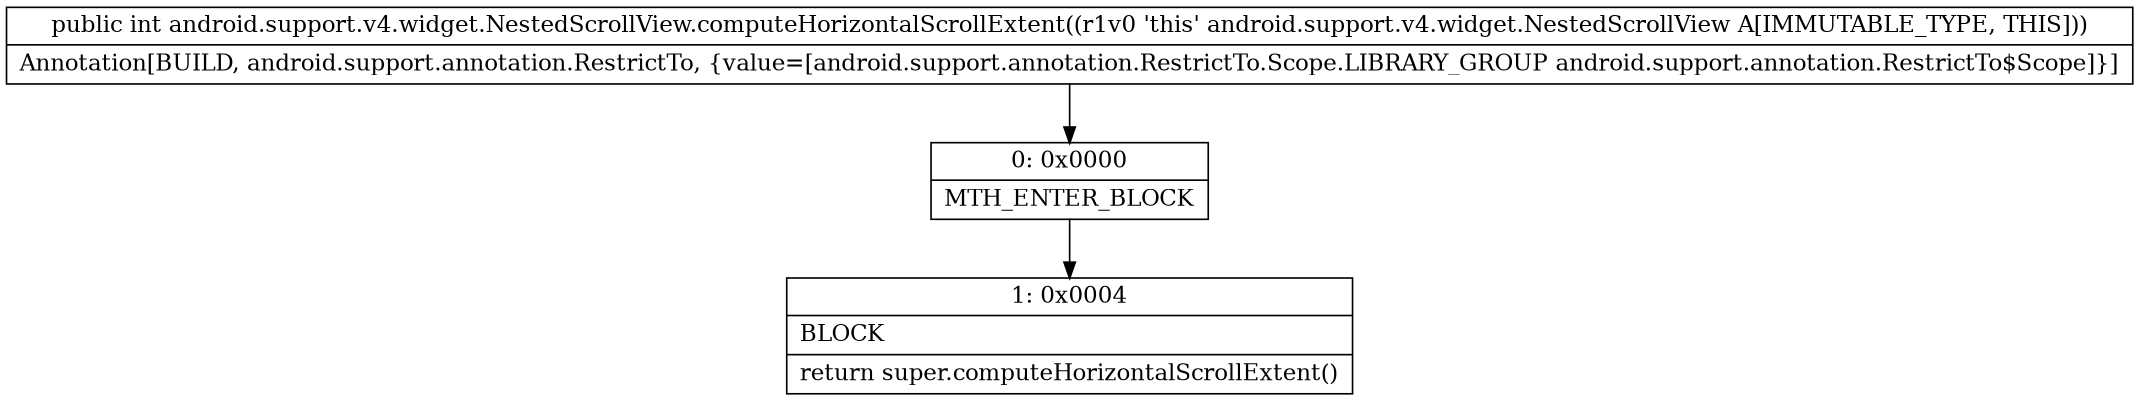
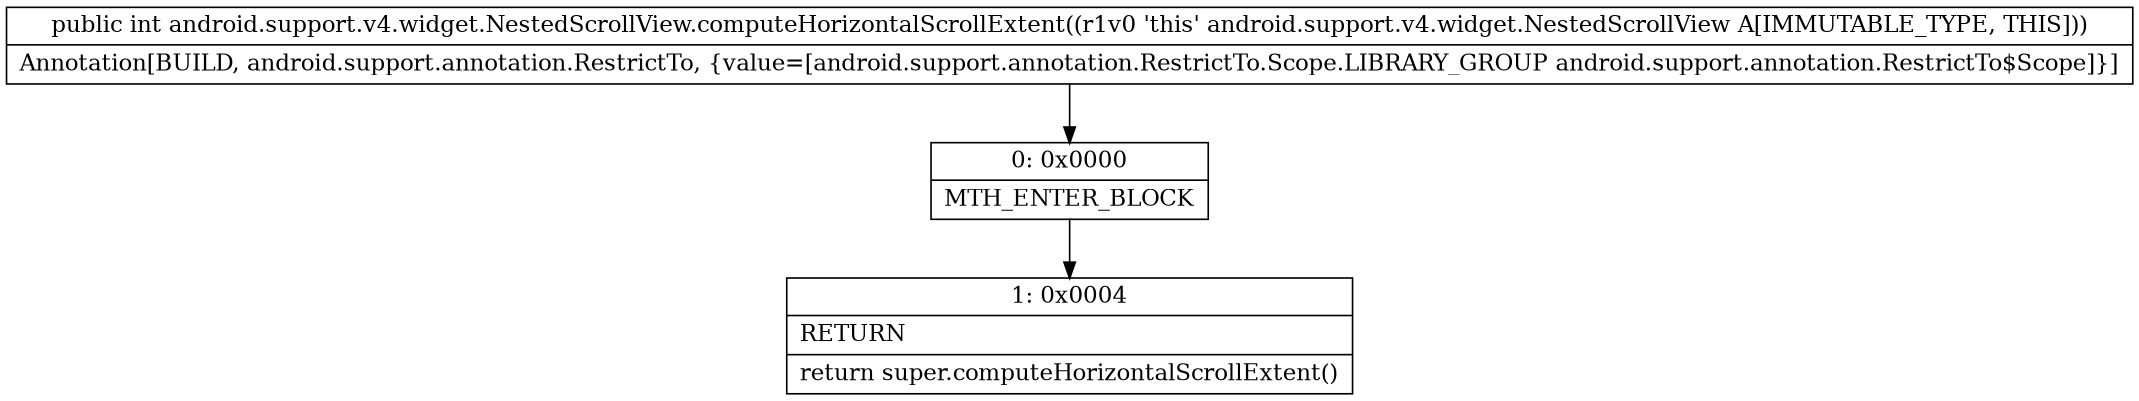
  digraph {
    node [shape=record]
    n1 [label="{0\:\ 0x0000|MTH_ENTER_BLOCK\l}"]
-   n2 [label="{1\:\ 0x0004|BLOCK\l|return super.computeHorizontalScrollExtent()\l}"]
+   n2 [label="{1\:\ 0x0004|RETURN\l|return super.computeHorizontalScrollExtent()\l}"]
    n3 [label="{public int android.support.v4.widget.NestedScrollView.computeHorizontalScrollExtent((r1v0 'this' android.support.v4.widget.NestedScrollView A[IMMUTABLE_TYPE, THIS]))  | Annotation[BUILD, android.support.annotation.RestrictTo, \{value=[android.support.annotation.RestrictTo.Scope.LIBRARY_GROUP android.support.annotation.RestrictTo$Scope]\}]\l}"]
    n1 -> n2
    n3 -> n1
  }
